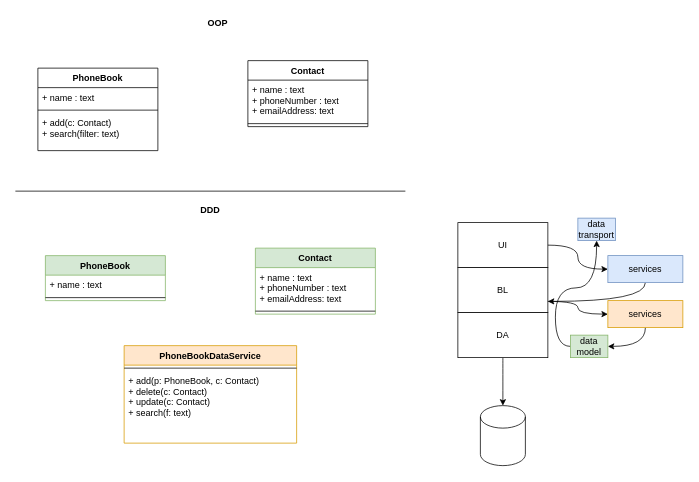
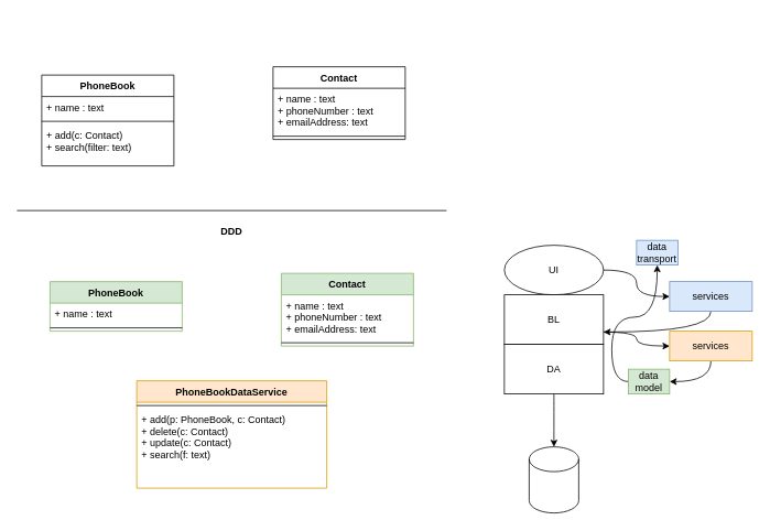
  <mxCell id="0" />
  <mxCell id="1" parent="0" />
  <mxCell id="2" value="PhoneBook" style="swimlane;fontStyle=1;align=center;verticalAlign=top;childLayout=stackLayout;horizontal=1;startSize=26;horizontalStack=0;resizeParent=1;resizeParentMax=0;resizeLast=0;collapsible=1;marginBottom=0;" parent="1" vertex="1"><mxGeometry x="50" y="90" width="160" height="110" as="geometry" /></mxCell>
  <mxCell id="3" value="+ name : text&#10;" style="text;strokeColor=none;fillColor=none;align=left;verticalAlign=top;spacingLeft=4;spacingRight=4;overflow=hidden;rotatable=0;points=[[0,0.5],[1,0.5]];portConstraint=eastwest;" parent="2" vertex="1"><mxGeometry y="26" width="160" height="26" as="geometry" /></mxCell>
  <mxCell id="4" value="" style="line;strokeWidth=1;fillColor=none;align=left;verticalAlign=middle;spacingTop=-1;spacingLeft=3;spacingRight=3;rotatable=0;labelPosition=right;points=[];portConstraint=eastwest;" parent="2" vertex="1"><mxGeometry y="52" width="160" height="8" as="geometry" /></mxCell>
  <mxCell id="5" value="+ add(c: Contact)&#10;+ search(filter: text)" style="text;strokeColor=none;fillColor=none;align=left;verticalAlign=top;spacingLeft=4;spacingRight=4;overflow=hidden;rotatable=0;points=[[0,0.5],[1,0.5]];portConstraint=eastwest;" parent="2" vertex="1"><mxGeometry y="60" width="160" height="50" as="geometry" /></mxCell>
  <mxCell id="6" value="Contact" style="swimlane;fontStyle=1;align=center;verticalAlign=top;childLayout=stackLayout;horizontal=1;startSize=26;horizontalStack=0;resizeParent=1;resizeParentMax=0;resizeLast=0;collapsible=1;marginBottom=0;" parent="1" vertex="1"><mxGeometry x="330" y="80" width="160" height="88" as="geometry" /></mxCell>
  <mxCell id="7" value="+ name : text&#10;+ phoneNumber : text&#10;+ emailAddress: text&#10;&#10;" style="text;strokeColor=none;fillColor=none;align=left;verticalAlign=top;spacingLeft=4;spacingRight=4;overflow=hidden;rotatable=0;points=[[0,0.5],[1,0.5]];portConstraint=eastwest;" parent="6" vertex="1"><mxGeometry y="26" width="160" height="54" as="geometry" /></mxCell>
  <mxCell id="8" value="" style="line;strokeWidth=1;fillColor=none;align=left;verticalAlign=middle;spacingTop=-1;spacingLeft=3;spacingRight=3;rotatable=0;labelPosition=right;points=[];portConstraint=eastwest;" parent="6" vertex="1"><mxGeometry y="80" width="160" height="8" as="geometry" /></mxCell>
  <mxCell id="9" value="" style="line;strokeWidth=1;fillColor=none;align=left;verticalAlign=middle;spacingTop=-1;spacingLeft=3;spacingRight=3;rotatable=0;labelPosition=right;points=[];portConstraint=eastwest;" parent="1" vertex="1"><mxGeometry x="20" y="250" width="520" height="8" as="geometry" /></mxCell>
- <mxCell id="10" value="OOP" style="text;html=1;strokeColor=none;fillColor=none;align=center;verticalAlign=middle;whiteSpace=wrap;rounded=0;fontStyle=1" parent="1" vertex="1"><mxGeometry x="270" y="20" width="40" height="20" as="geometry" /></mxCell>
  <mxCell id="11" value="DDD" style="text;html=1;strokeColor=none;fillColor=none;align=center;verticalAlign=middle;whiteSpace=wrap;rounded=0;fontStyle=1" parent="1" vertex="1"><mxGeometry x="260" y="270" width="40" height="20" as="geometry" /></mxCell>
  <mxCell id="12" value="PhoneBook" style="swimlane;fontStyle=1;align=center;verticalAlign=top;childLayout=stackLayout;horizontal=1;startSize=26;horizontalStack=0;resizeParent=1;resizeParentMax=0;resizeLast=0;collapsible=1;marginBottom=0;fillColor=#d5e8d4;strokeColor=#82b366;" parent="1" vertex="1"><mxGeometry x="60" y="340" width="160" height="60" as="geometry" /></mxCell>
  <mxCell id="13" value="+ name : text&#10;" style="text;strokeColor=none;fillColor=none;align=left;verticalAlign=top;spacingLeft=4;spacingRight=4;overflow=hidden;rotatable=0;points=[[0,0.5],[1,0.5]];portConstraint=eastwest;" parent="12" vertex="1"><mxGeometry y="26" width="160" height="26" as="geometry" /></mxCell>
  <mxCell id="14" value="" style="line;strokeWidth=1;fillColor=none;align=left;verticalAlign=middle;spacingTop=-1;spacingLeft=3;spacingRight=3;rotatable=0;labelPosition=right;points=[];portConstraint=eastwest;" parent="12" vertex="1"><mxGeometry y="52" width="160" height="8" as="geometry" /></mxCell>
  <mxCell id="15" value="Contact" style="swimlane;fontStyle=1;align=center;verticalAlign=top;childLayout=stackLayout;horizontal=1;startSize=26;horizontalStack=0;resizeParent=1;resizeParentMax=0;resizeLast=0;collapsible=1;marginBottom=0;fillColor=#d5e8d4;strokeColor=#82b366;" parent="1" vertex="1"><mxGeometry x="340" y="330" width="160" height="88" as="geometry" /></mxCell>
  <mxCell id="16" value="+ name : text&#10;+ phoneNumber : text&#10;+ emailAddress: text&#10;&#10;" style="text;strokeColor=none;fillColor=none;align=left;verticalAlign=top;spacingLeft=4;spacingRight=4;overflow=hidden;rotatable=0;points=[[0,0.5],[1,0.5]];portConstraint=eastwest;" parent="15" vertex="1"><mxGeometry y="26" width="160" height="54" as="geometry" /></mxCell>
  <mxCell id="17" value="" style="line;strokeWidth=1;fillColor=none;align=left;verticalAlign=middle;spacingTop=-1;spacingLeft=3;spacingRight=3;rotatable=0;labelPosition=right;points=[];portConstraint=eastwest;" parent="15" vertex="1"><mxGeometry y="80" width="160" height="8" as="geometry" /></mxCell>
  <mxCell id="18" value="PhoneBookDataService" style="swimlane;fontStyle=1;align=center;verticalAlign=top;childLayout=stackLayout;horizontal=1;startSize=26;horizontalStack=0;resizeParent=1;resizeParentMax=0;resizeLast=0;collapsible=1;marginBottom=0;fillColor=#ffe6cc;strokeColor=#d79b00;" parent="1" vertex="1"><mxGeometry x="165" y="460" width="230" height="130" as="geometry" /></mxCell>
  <mxCell id="19" value="" style="line;strokeWidth=1;fillColor=none;align=left;verticalAlign=middle;spacingTop=-1;spacingLeft=3;spacingRight=3;rotatable=0;labelPosition=right;points=[];portConstraint=eastwest;" parent="18" vertex="1"><mxGeometry y="26" width="230" height="8" as="geometry" /></mxCell>
  <mxCell id="20" value="+ add(p: PhoneBook, c: Contact)&#10;+ delete(c: Contact)&#10;+ update(c: Contact)&#10;+ search(f: text)&#10;" style="text;strokeColor=none;fillColor=none;align=left;verticalAlign=top;spacingLeft=4;spacingRight=4;overflow=hidden;rotatable=0;points=[[0,0.5],[1,0.5]];portConstraint=eastwest;" parent="18" vertex="1"><mxGeometry y="34" width="230" height="96" as="geometry" /></mxCell>
- <mxCell id="21" value="UI" style="rounded=0;whiteSpace=wrap;html=1;" parent="1" vertex="1"><mxGeometry x="610" y="296" width="120" height="60" as="geometry" /></mxCell>
+ <mxCell id="21" value="UI" style="ellipse;whiteSpace=wrap;html=1;" parent="1" vertex="1"><mxGeometry x="610" y="296" width="120" height="60" as="geometry" /></mxCell>
  <mxCell id="22" value="BL" style="rounded=0;whiteSpace=wrap;html=1;" parent="1" vertex="1"><mxGeometry x="610" y="356" width="120" height="60" as="geometry" /></mxCell>
  <mxCell id="23" style="edgeStyle=orthogonalEdgeStyle;curved=1;rounded=0;orthogonalLoop=1;jettySize=auto;html=1;exitX=0.5;exitY=1;exitDx=0;exitDy=0;entryX=0.5;entryY=0;entryDx=0;entryDy=0;entryPerimeter=0;" parent="1" source="24" target="31" edge="1"><mxGeometry relative="1" as="geometry" /></mxCell>
  <mxCell id="24" value="DA" style="rounded=0;whiteSpace=wrap;html=1;" parent="1" vertex="1"><mxGeometry x="610" y="416" width="120" height="60" as="geometry" /></mxCell>
  <mxCell id="25" value="" style="endArrow=classic;html=1;exitX=1;exitY=0.5;exitDx=0;exitDy=0;edgeStyle=orthogonalEdgeStyle;curved=1;entryX=0;entryY=0.5;entryDx=0;entryDy=0;" parent="1" source="21" target="27" edge="1"><mxGeometry width="50" height="50" relative="1" as="geometry"><mxPoint x="490" y="370" as="sourcePoint" /><mxPoint x="800" y="360" as="targetPoint" /></mxGeometry></mxCell>
  <mxCell id="26" style="edgeStyle=orthogonalEdgeStyle;curved=1;rounded=0;orthogonalLoop=1;jettySize=auto;html=1;exitX=0.5;exitY=1;exitDx=0;exitDy=0;entryX=1;entryY=0.75;entryDx=0;entryDy=0;" parent="1" source="27" target="22" edge="1"><mxGeometry relative="1" as="geometry" /></mxCell>
  <mxCell id="27" value="services" style="rounded=0;whiteSpace=wrap;html=1;fillColor=#dae8fc;strokeColor=#6c8ebf;" parent="1" vertex="1"><mxGeometry x="810" y="340" width="100" height="36" as="geometry" /></mxCell>
  <mxCell id="28" value="" style="endArrow=classic;html=1;exitX=1;exitY=0.75;exitDx=0;exitDy=0;edgeStyle=orthogonalEdgeStyle;curved=1;entryX=0;entryY=0.5;entryDx=0;entryDy=0;" parent="1" source="22" target="30" edge="1"><mxGeometry width="50" height="50" relative="1" as="geometry"><mxPoint x="750" y="416" as="sourcePoint" /><mxPoint x="820" y="450" as="targetPoint" /></mxGeometry></mxCell>
  <mxCell id="29" style="edgeStyle=orthogonalEdgeStyle;curved=1;rounded=0;orthogonalLoop=1;jettySize=auto;html=1;exitX=0.5;exitY=1;exitDx=0;exitDy=0;entryX=1;entryY=0.5;entryDx=0;entryDy=0;" parent="1" source="30" target="33" edge="1"><mxGeometry relative="1" as="geometry" /></mxCell>
  <mxCell id="30" value="services" style="rounded=0;whiteSpace=wrap;html=1;fillColor=#ffe6cc;strokeColor=#d79b00;" parent="1" vertex="1"><mxGeometry x="810" y="400" width="100" height="36" as="geometry" /></mxCell>
  <mxCell id="31" value="" style="shape=cylinder3;whiteSpace=wrap;html=1;boundedLbl=1;backgroundOutline=1;size=15;" parent="1" vertex="1"><mxGeometry x="640" y="540" width="60" height="80" as="geometry" /></mxCell>
  <mxCell id="32" style="edgeStyle=orthogonalEdgeStyle;curved=1;rounded=0;orthogonalLoop=1;jettySize=auto;html=1;exitX=0;exitY=0.5;exitDx=0;exitDy=0;" parent="1" source="33" target="34" edge="1"><mxGeometry relative="1" as="geometry" /></mxCell>
  <mxCell id="33" value="data model" style="rounded=0;whiteSpace=wrap;html=1;fillColor=#d5e8d4;strokeColor=#82b366;" parent="1" vertex="1"><mxGeometry x="760" y="446" width="50" height="30" as="geometry" /></mxCell>
  <mxCell id="34" value="data transport" style="rounded=0;whiteSpace=wrap;html=1;fillColor=#dae8fc;strokeColor=#6c8ebf;" parent="1" vertex="1"><mxGeometry x="770" y="290" width="50" height="30" as="geometry" /></mxCell>
